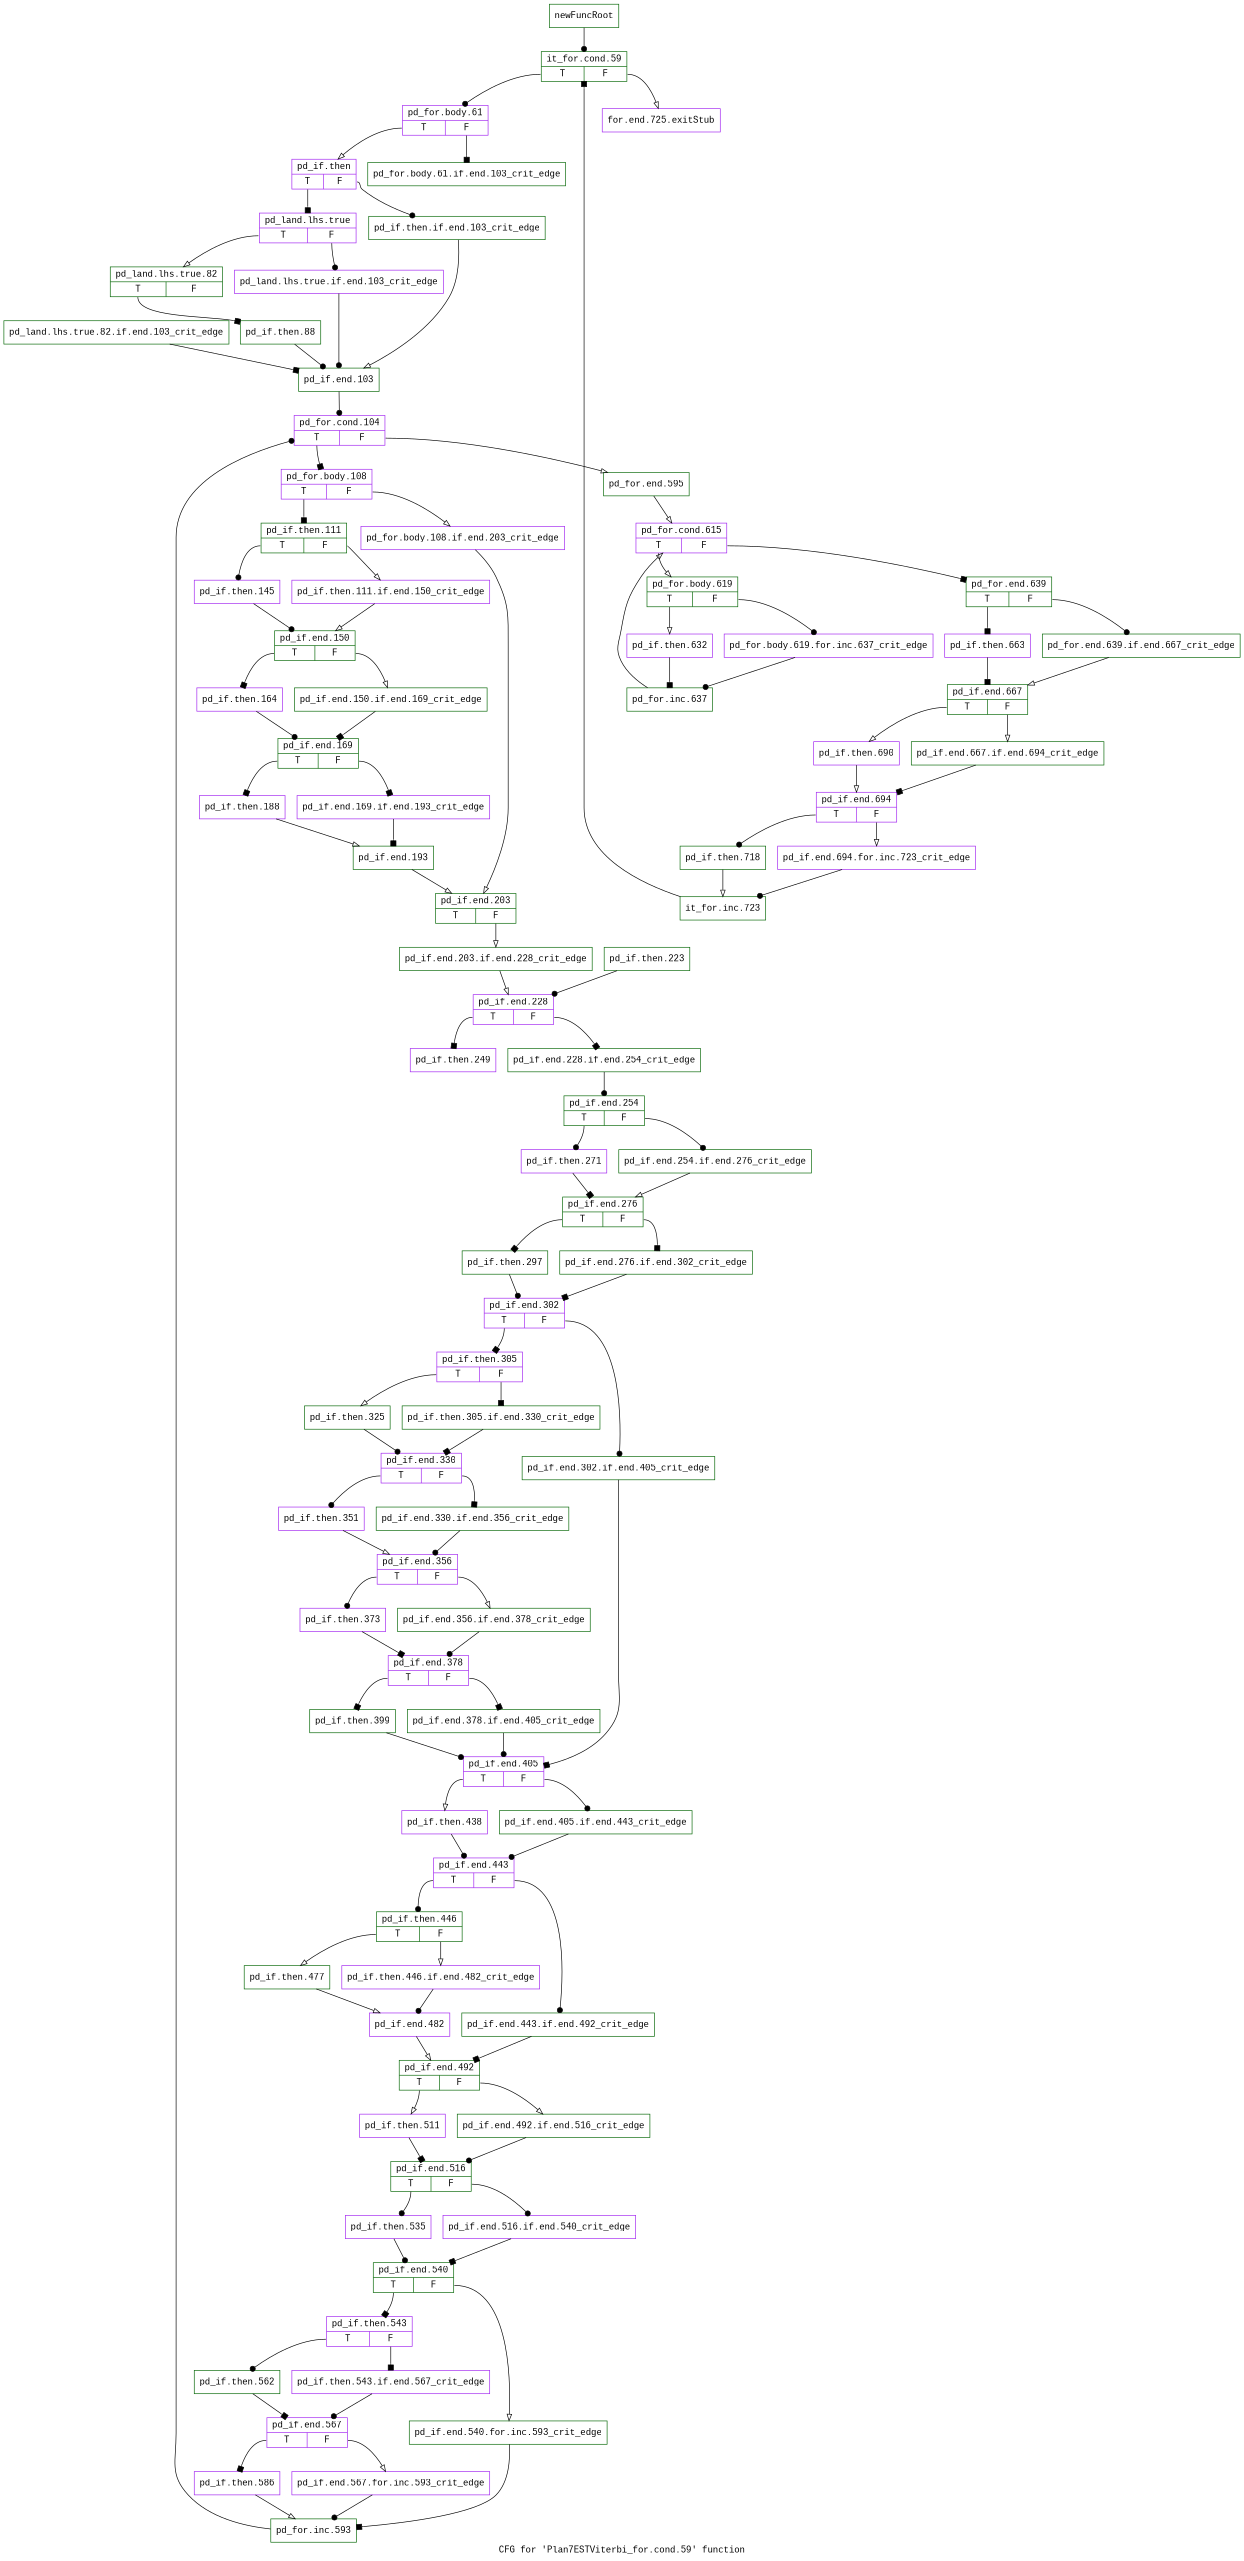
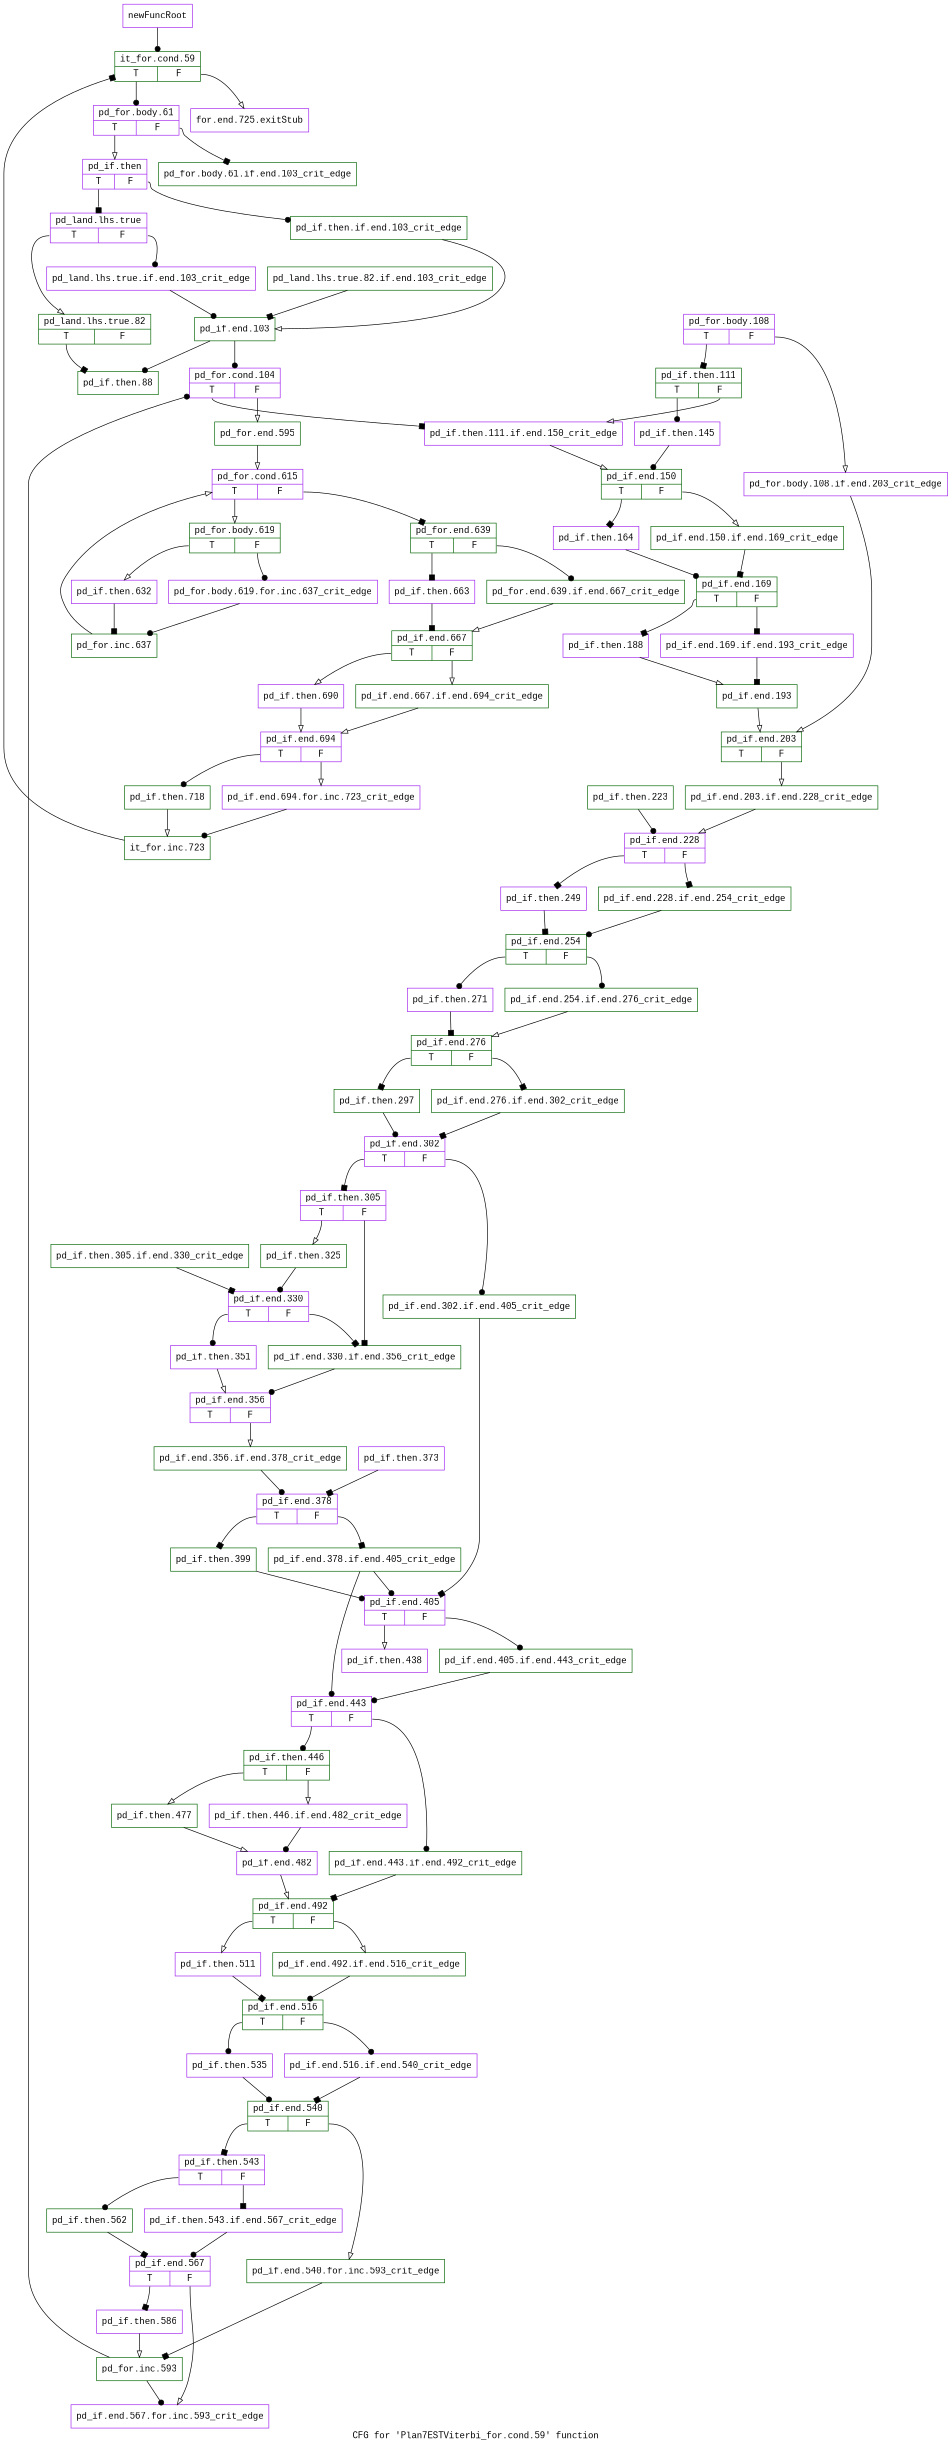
  digraph {
    fontname="Liberation Mono"
    label="CFG for 'Plan7ESTViterbi_for.cond.59' function"
    node [color=darkgreen fontname="Liberation Mono" shape=record]
    edge [arrowhead=dot fontname="Liberation Mono"]
-   n1 [label="{newFuncRoot}"]
+   n1 [color=purple label="{newFuncRoot}"]
    n2 [label="{it_for.cond.59|{<s0>T|<s1>F}}"]
    n3 [color=purple label="{for.end.725.exitStub}"]
    n4 [color=purple label="{pd_for.body.61|{<s0>T|<s1>F}}"]
    n5 [color=purple label="{pd_if.then|{<s0>T|<s1>F}}"]
    n6 [label="{pd_for.body.61.if.end.103_crit_edge}"]
    n7 [color=purple label="{pd_land.lhs.true|{<s0>T|<s1>F}}"]
    n8 [label="{pd_if.then.if.end.103_crit_edge}"]
    n9 [label="{pd_land.lhs.true.82|{<s0>T|<s1>F}}"]
    n10 [color=purple label="{pd_land.lhs.true.if.end.103_crit_edge}"]
    n11 [label="{pd_if.end.103}"]
    n12 [color=purple label="{pd_for.cond.104|{<s0>T|<s1>F}}"]
    n13 [color=purple label="{pd_for.body.108|{<s0>T|<s1>F}}"]
    n14 [label="{pd_for.end.595}"]
    n15 [label="{pd_if.then.88}"]
    n16 [label="{pd_land.lhs.true.82.if.end.103_crit_edge}"]
    n17 [label="{pd_if.then.111|{<s0>T|<s1>F}}"]
    n18 [color=purple label="{pd_for.body.108.if.end.203_crit_edge}"]
    n19 [color=purple label="{pd_for.cond.615|{<s0>T|<s1>F}}"]
    n20 [color=purple label="{pd_if.then.145}"]
    n21 [color=purple label="{pd_if.then.111.if.end.150_crit_edge}"]
    n22 [label="{pd_if.end.203|{<s0>T|<s1>F}}"]
    n23 [label="{pd_for.body.619|{<s0>T|<s1>F}}"]
    n24 [label="{pd_for.end.639|{<s0>T|<s1>F}}"]
    n25 [color=purple label="{pd_if.then.632}"]
    n26 [color=purple label="{pd_for.body.619.for.inc.637_crit_edge}"]
    n27 [color=purple label="{pd_if.then.663}"]
    n28 [label="{pd_for.end.639.if.end.667_crit_edge}"]
    n29 [label="{pd_for.inc.637}"]
    n30 [label="{pd_if.end.667|{<s0>T|<s1>F}}"]
    n31 [color=purple label="{pd_if.then.690}"]
    n32 [label="{pd_if.end.667.if.end.694_crit_edge}"]
    n33 [color=purple label="{pd_if.end.694|{<s0>T|<s1>F}}"]
    n34 [label="{pd_if.then.718}"]
    n35 [color=purple label="{pd_if.end.694.for.inc.723_crit_edge}"]
    n36 [label="{it_for.inc.723}"]
    n37 [label="{pd_if.end.150|{<s0>T|<s1>F}}"]
    n38 [label="{pd_if.end.203.if.end.228_crit_edge}"]
    n39 [label="{pd_if.then.223}"]
    n40 [color=purple label="{pd_if.end.228|{<s0>T|<s1>F}}"]
    n41 [color=purple label="{pd_if.then.164}"]
    n42 [label="{pd_if.end.150.if.end.169_crit_edge}"]
    n43 [label="{pd_if.end.169|{<s0>T|<s1>F}}"]
    n44 [color=purple label="{pd_if.then.188}"]
    n45 [color=purple label="{pd_if.end.169.if.end.193_crit_edge}"]
    n46 [label="{pd_if.end.193}"]
    n47 [color=purple label="{pd_if.then.249}"]
    n48 [label="{pd_if.end.228.if.end.254_crit_edge}"]
    n49 [label="{pd_if.end.254|{<s0>T|<s1>F}}"]
    n50 [color=purple label="{pd_if.then.271}"]
    n51 [label="{pd_if.end.254.if.end.276_crit_edge}"]
    n52 [label="{pd_if.end.276|{<s0>T|<s1>F}}"]
    n53 [label="{pd_if.then.297}"]
    n54 [label="{pd_if.end.276.if.end.302_crit_edge}"]
    n55 [color=purple label="{pd_if.end.302|{<s0>T|<s1>F}}"]
    n56 [color=purple label="{pd_if.then.305|{<s0>T|<s1>F}}"]
    n57 [label="{pd_if.end.302.if.end.405_crit_edge}"]
    n58 [label="{pd_if.then.325}"]
    n59 [label="{pd_if.then.305.if.end.330_crit_edge}"]
    n60 [color=purple label="{pd_if.end.405|{<s0>T|<s1>F}}"]
    n61 [color=purple label="{pd_if.end.330|{<s0>T|<s1>F}}"]
    n62 [color=purple label="{pd_if.then.438}"]
    n63 [label="{pd_if.end.405.if.end.443_crit_edge}"]
    n64 [color=purple label="{pd_if.end.443|{<s0>T|<s1>F}}"]
    n65 [color=purple label="{pd_if.then.351}"]
    n66 [label="{pd_if.end.330.if.end.356_crit_edge}"]
    n67 [color=purple label="{pd_if.end.356|{<s0>T|<s1>F}}"]
    n68 [color=purple label="{pd_if.then.373}"]
    n69 [label="{pd_if.end.356.if.end.378_crit_edge}"]
    n70 [color=purple label="{pd_if.end.378|{<s0>T|<s1>F}}"]
    n71 [label="{pd_if.then.399}"]
    n72 [label="{pd_if.end.378.if.end.405_crit_edge}"]
    n73 [label="{pd_if.then.446|{<s0>T|<s1>F}}"]
    n74 [label="{pd_if.end.443.if.end.492_crit_edge}"]
    n75 [label="{pd_if.then.477}"]
    n76 [color=purple label="{pd_if.then.446.if.end.482_crit_edge}"]
    n77 [label="{pd_if.end.492|{<s0>T|<s1>F}}"]
    n78 [color=purple label="{pd_if.end.482}"]
    n79 [color=purple label="{pd_if.then.511}"]
    n80 [label="{pd_if.end.492.if.end.516_crit_edge}"]
    n81 [label="{pd_if.end.516|{<s0>T|<s1>F}}"]
    n82 [color=purple label="{pd_if.then.535}"]
    n83 [color=purple label="{pd_if.end.516.if.end.540_crit_edge}"]
    n84 [label="{pd_if.end.540|{<s0>T|<s1>F}}"]
    n85 [color=purple label="{pd_if.then.543|{<s0>T|<s1>F}}"]
    n86 [label="{pd_if.end.540.for.inc.593_crit_edge}"]
    n87 [label="{pd_if.then.562}"]
    n88 [color=purple label="{pd_if.then.543.if.end.567_crit_edge}"]
    n89 [label="{pd_for.inc.593}"]
    n90 [color=purple label="{pd_if.end.567|{<s0>T|<s1>F}}"]
    n91 [color=purple label="{pd_if.then.586}"]
    n92 [color=purple label="{pd_if.end.567.for.inc.593_crit_edge}"]
    n1 -> n2
    n2 -> n3 [arrowhead=onormal tailport=s1]
    n2 -> n4 [tailport=s0]
    n4 -> n5 [arrowhead=onormal tailport=s0]
    n4 -> n6 [arrowhead=box tailport=s1]
    n5 -> n7 [arrowhead=box tailport=s0]
    n5 -> n8 [tailport=s1]
    n7 -> n9 [arrowhead=onormal tailport=s0]
    n7 -> n10 [tailport=s1]
    n8 -> n11 [arrowhead=onormal]
    n9 -> n15 [arrowhead=box tailport=s0]
    n10 -> n11
    n11 -> n12
-   n12 -> n13 [arrowhead=box tailport=s0]
+   n12 -> n21 [arrowhead=box tailport=s0]
    n12 -> n14 [arrowhead=onormal tailport=s1]
    n13 -> n17 [arrowhead=box tailport=s0]
    n13 -> n18 [arrowhead=onormal tailport=s1]
    n14 -> n19 [arrowhead=onormal]
-   n15 -> n11
+   n11 -> n15
    n16 -> n11 [arrowhead=box]
    n17 -> n20 [tailport=s0]
    n17 -> n21 [arrowhead=onormal tailport=s1]
    n18 -> n22 [arrowhead=onormal]
    n19 -> n23 [arrowhead=onormal tailport=s0]
    n19 -> n24 [arrowhead=box tailport=s1]
    n20 -> n37
    n21 -> n37 [arrowhead=onormal]
    n22 -> n38 [arrowhead=onormal tailport=s1]
    n23 -> n25 [arrowhead=onormal tailport=s0]
    n23 -> n26 [tailport=s1]
    n24 -> n27 [arrowhead=box tailport=s0]
    n24 -> n28 [tailport=s1]
    n25 -> n29 [arrowhead=box]
    n26 -> n29
    n27 -> n30 [arrowhead=box]
    n28 -> n30 [arrowhead=onormal]
    n29 -> n19 [arrowhead=onormal]
    n30 -> n31 [arrowhead=onormal tailport=s0]
    n30 -> n32 [arrowhead=onormal tailport=s1]
    n31 -> n33 [arrowhead=onormal]
-   n32 -> n33 [arrowhead=box]
+   n32 -> n33 [arrowhead=onormal]
    n33 -> n34 [tailport=s0]
    n33 -> n35 [arrowhead=onormal tailport=s1]
    n34 -> n36 [arrowhead=onormal]
    n35 -> n36
    n36 -> n2 [arrowhead=box]
    n37 -> n41 [arrowhead=box tailport=s0]
    n37 -> n42 [arrowhead=onormal tailport=s1]
    n38 -> n40 [arrowhead=onormal]
    n39 -> n40
    n40 -> n47 [arrowhead=box tailport=s0]
    n40 -> n48 [arrowhead=box tailport=s1]
    n41 -> n43
    n42 -> n43 [arrowhead=box]
    n43 -> n44 [arrowhead=box tailport=s0]
    n43 -> n45 [arrowhead=box tailport=s1]
    n44 -> n46 [arrowhead=onormal]
    n45 -> n46 [arrowhead=box]
    n46 -> n22 [arrowhead=onormal]
+   n47 -> n49 [arrowhead=box]
    n48 -> n49
    n49 -> n50 [tailport=s0]
    n49 -> n51 [tailport=s1]
    n50 -> n52 [arrowhead=box]
    n51 -> n52 [arrowhead=onormal]
    n52 -> n53 [arrowhead=box tailport=s0]
    n52 -> n54 [arrowhead=box tailport=s1]
    n53 -> n55
    n54 -> n55 [arrowhead=box]
    n55 -> n56 [arrowhead=box tailport=s0]
    n55 -> n57 [tailport=s1]
    n56 -> n58 [arrowhead=onormal tailport=s0]
-   n56 -> n59 [arrowhead=box tailport=s1]
+   n56 -> n66 [arrowhead=box tailport=s1]
    n57 -> n60 [arrowhead=box]
    n58 -> n61
    n59 -> n61 [arrowhead=box]
    n60 -> n62 [arrowhead=onormal tailport=s0]
    n60 -> n63 [tailport=s1]
    n61 -> n65 [tailport=s0]
    n61 -> n66 [arrowhead=box tailport=s1]
-   n62 -> n64
+   n72 -> n64
    n63 -> n64
    n64 -> n73 [tailport=s0]
    n64 -> n74 [tailport=s1]
    n65 -> n67 [arrowhead=onormal]
    n66 -> n67
-   n67 -> n68 [tailport=s0]
    n67 -> n69 [arrowhead=onormal tailport=s1]
    n68 -> n70 [arrowhead=box]
    n69 -> n70
    n70 -> n71 [arrowhead=box tailport=s0]
    n70 -> n72 [arrowhead=box tailport=s1]
    n71 -> n60
    n72 -> n60
    n73 -> n75 [arrowhead=onormal tailport=s0]
    n73 -> n76 [arrowhead=onormal tailport=s1]
    n74 -> n77 [arrowhead=box]
    n75 -> n78 [arrowhead=onormal]
    n76 -> n78
    n77 -> n79 [arrowhead=onormal tailport=s0]
    n77 -> n80 [arrowhead=onormal tailport=s1]
    n78 -> n77 [arrowhead=onormal]
    n79 -> n81 [arrowhead=box]
    n80 -> n81
    n81 -> n82 [tailport=s0]
    n81 -> n83 [tailport=s1]
    n82 -> n84
    n83 -> n84 [arrowhead=box]
    n84 -> n85 [arrowhead=box tailport=s0]
    n84 -> n86 [arrowhead=onormal tailport=s1]
    n85 -> n87 [tailport=s0]
    n85 -> n88 [arrowhead=box tailport=s1]
    n86 -> n89 [arrowhead=box]
    n87 -> n90 [arrowhead=box]
    n88 -> n90
    n89 -> n12
    n90 -> n91 [arrowhead=box tailport=s0]
    n90 -> n92 [arrowhead=onormal tailport=s1]
    n91 -> n89 [arrowhead=onormal]
-   n92 -> n89
+   n89 -> n92
  }
